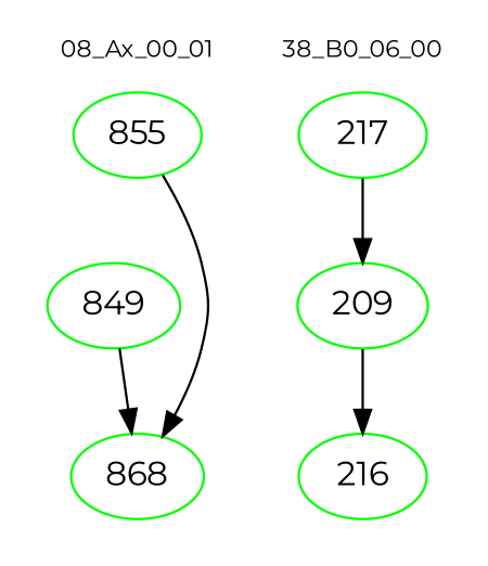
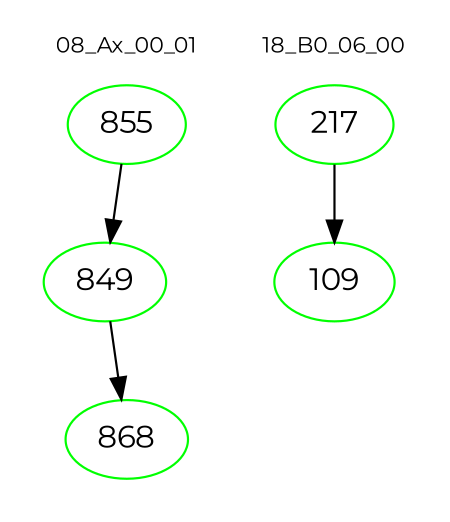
  digraph {
    fontname=Montserrat
    node [color=green fontname=Montserrat]
    edge [color=black fontname=Montserrat]
    n1 [label=855]
    n2 [label=849]
    n3 [label=868]
    n4 [label=217]
-   n5 [label=209]
-   n6 [label=216]
+   n5 [label=109]
    subgraph cluster_1 {
      color=white
      fontsize=10
      label="08_Ax_00_01"
      n1
      n2
      n3
    }
    subgraph cluster_2 {
      color=white
      fontsize=10
-     label="38_B0_06_00"
+     label="18_B0_06_00"
      n4
      n5
-     n6
    }
-   n1 -> n3
+   n1 -> n2
    n2 -> n3
    n4 -> n5
-   n5 -> n6
  }
